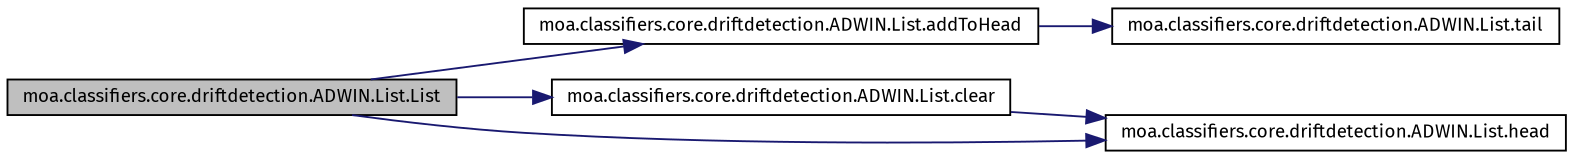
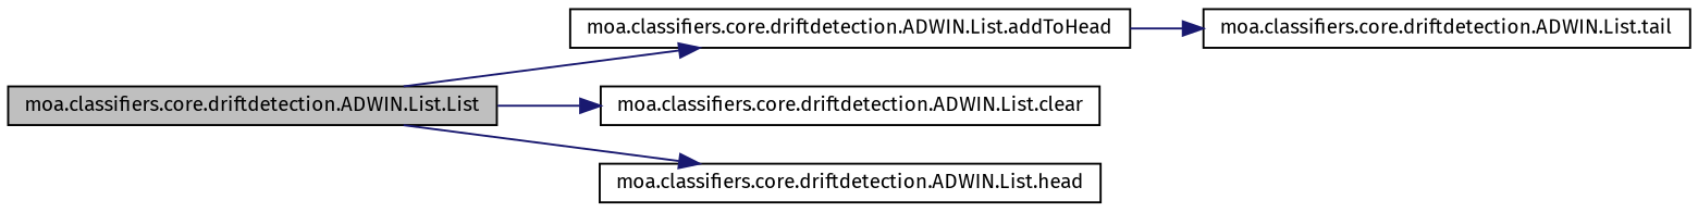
  digraph {
    fontname="Fira Sans"
    rankdir=LR
    node [color=black fillcolor=white fontname="Fira Sans" fontsize=10 shape=record style=filled]
    edge [color=midnightblue fontname="Fira Sans" fontsize=10 labelfontname=Helvetica labelfontsize=10 style=solid]
    n1 [fillcolor=grey75 fontcolor=black height=0.2 label="moa.classifiers.core.driftdetection.ADWIN.List.List" width=0.4]
    n2 [height=0.2 label="moa.classifiers.core.driftdetection.ADWIN.List.addToHead" width=0.4]
    n3 [height=0.2 label="moa.classifiers.core.driftdetection.ADWIN.List.clear" width=0.4]
    n4 [height=0.2 label="moa.classifiers.core.driftdetection.ADWIN.List.head" width=0.4]
    n5 [height=0.2 label="moa.classifiers.core.driftdetection.ADWIN.List.tail" width=0.4]
    n1 -> n2
    n1 -> n3
    n1 -> n4
    n2 -> n5
-   n3 -> n4
  }
